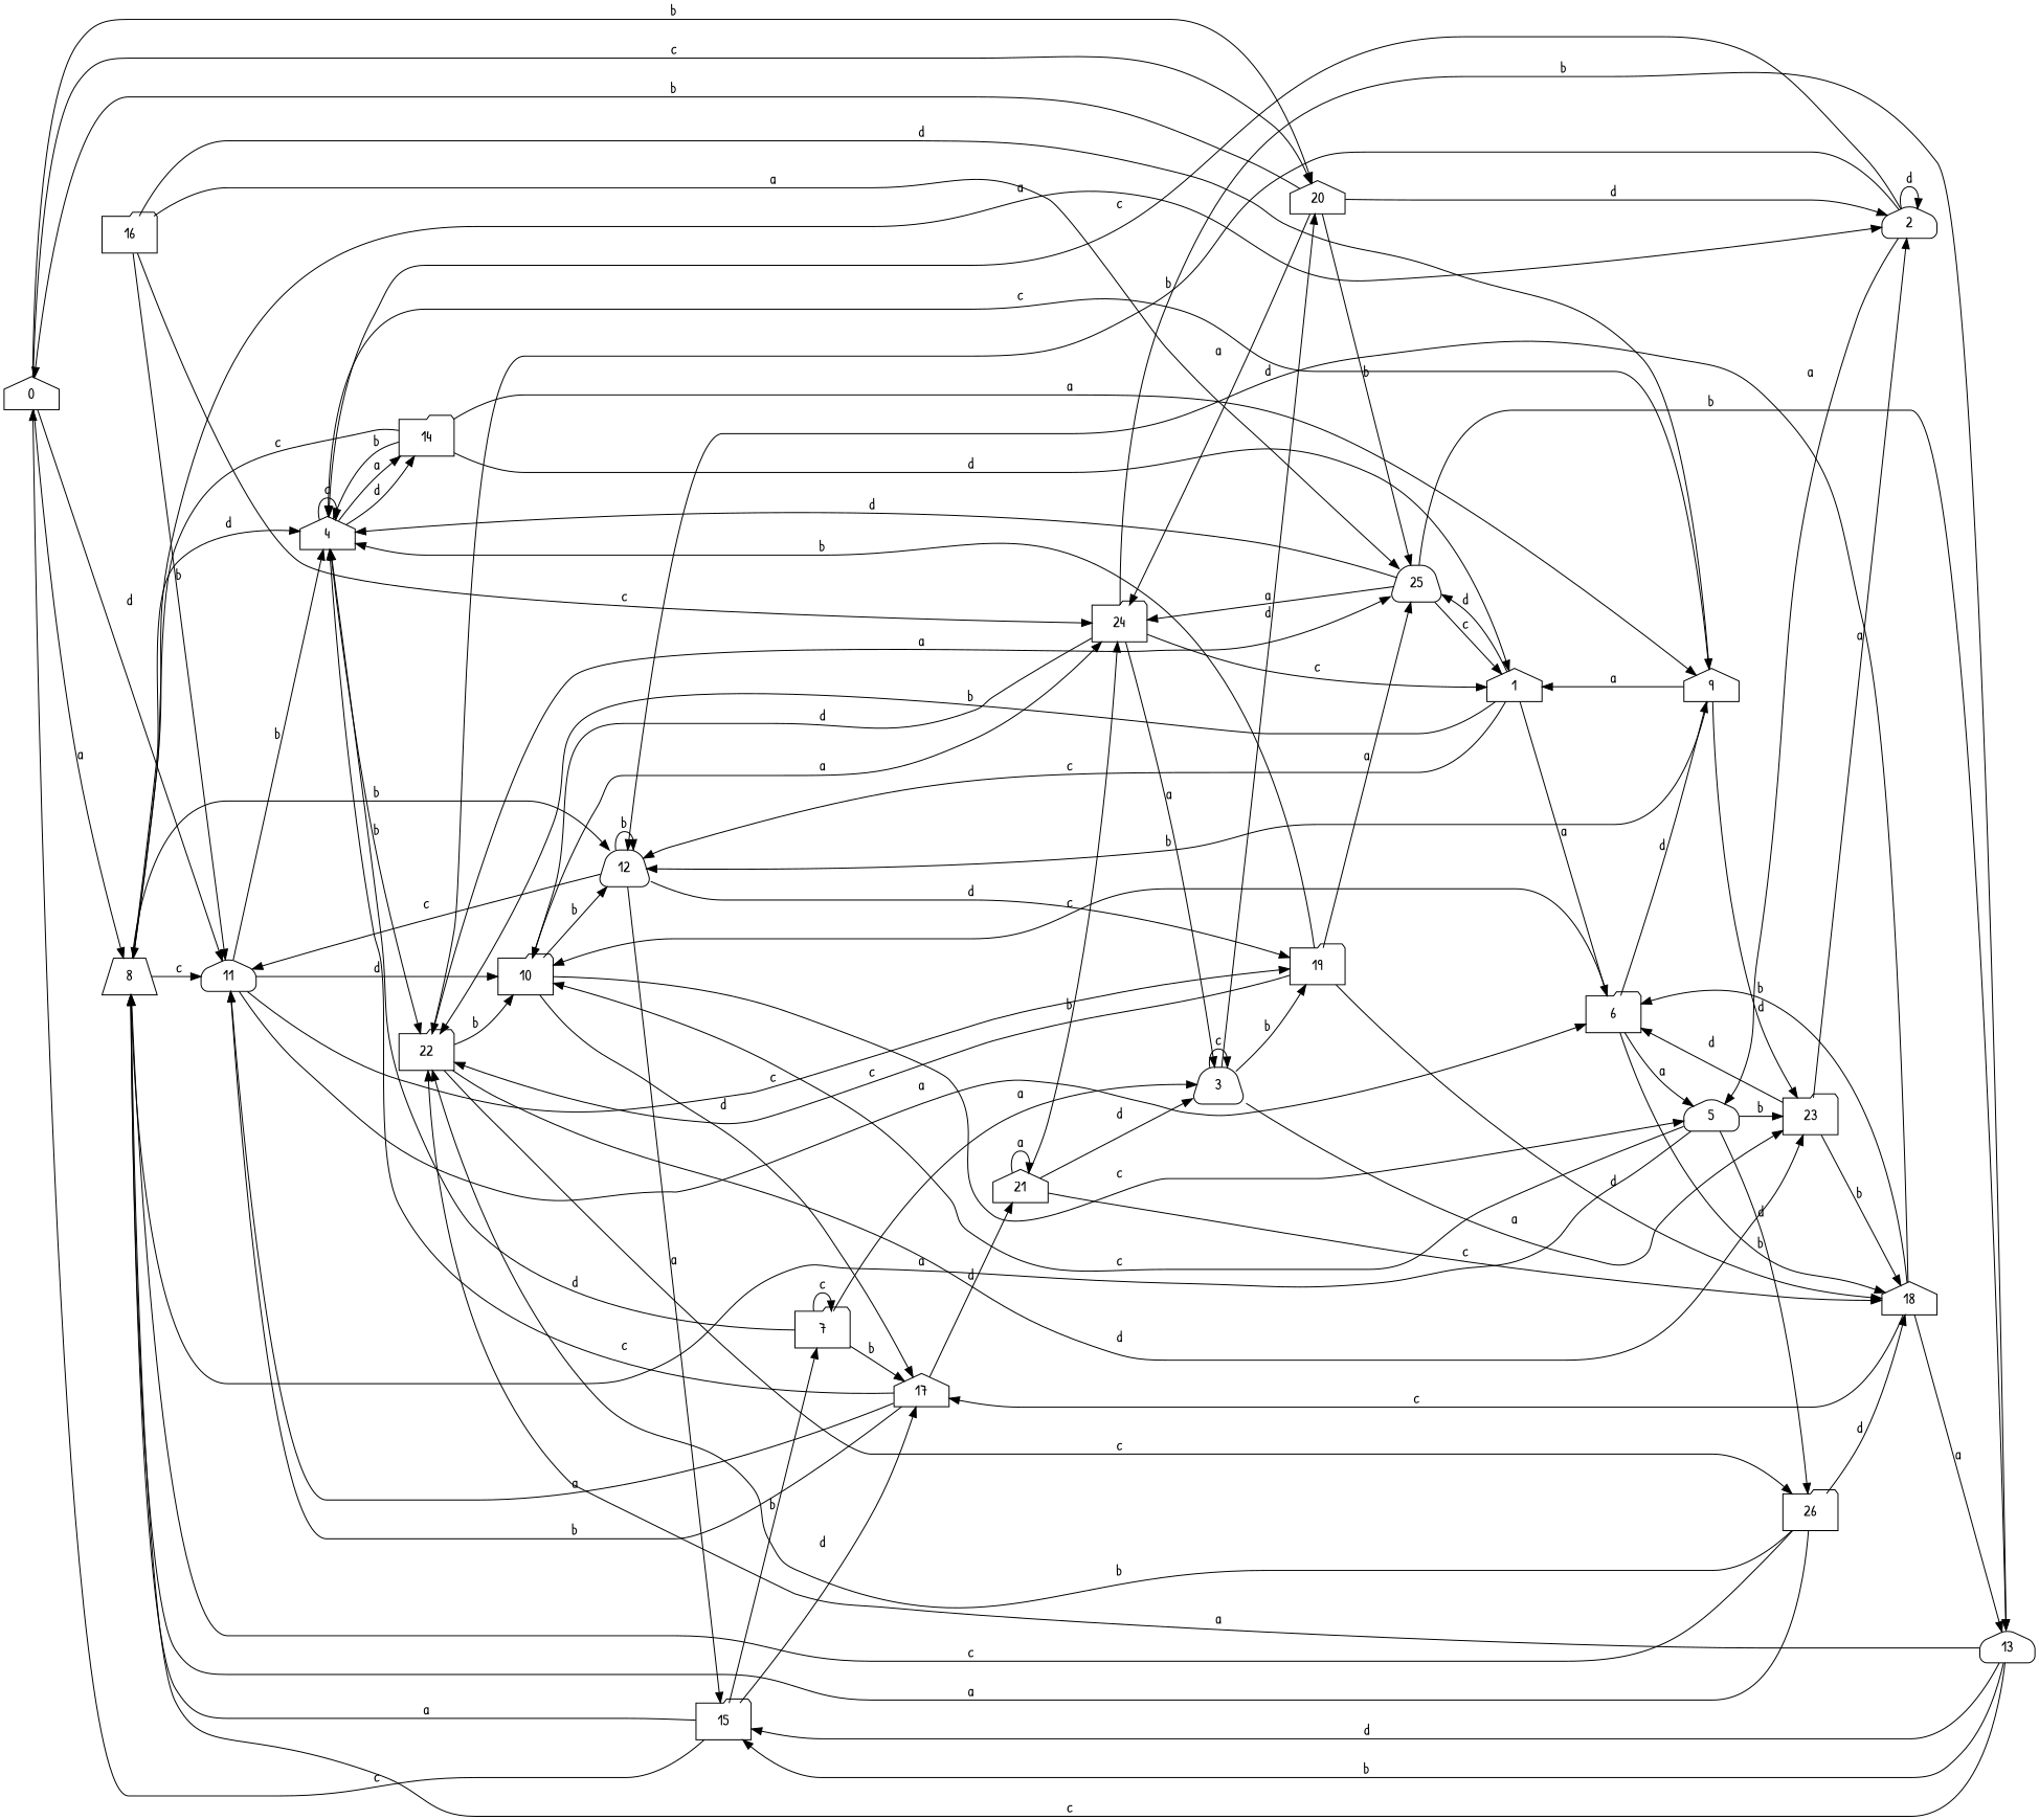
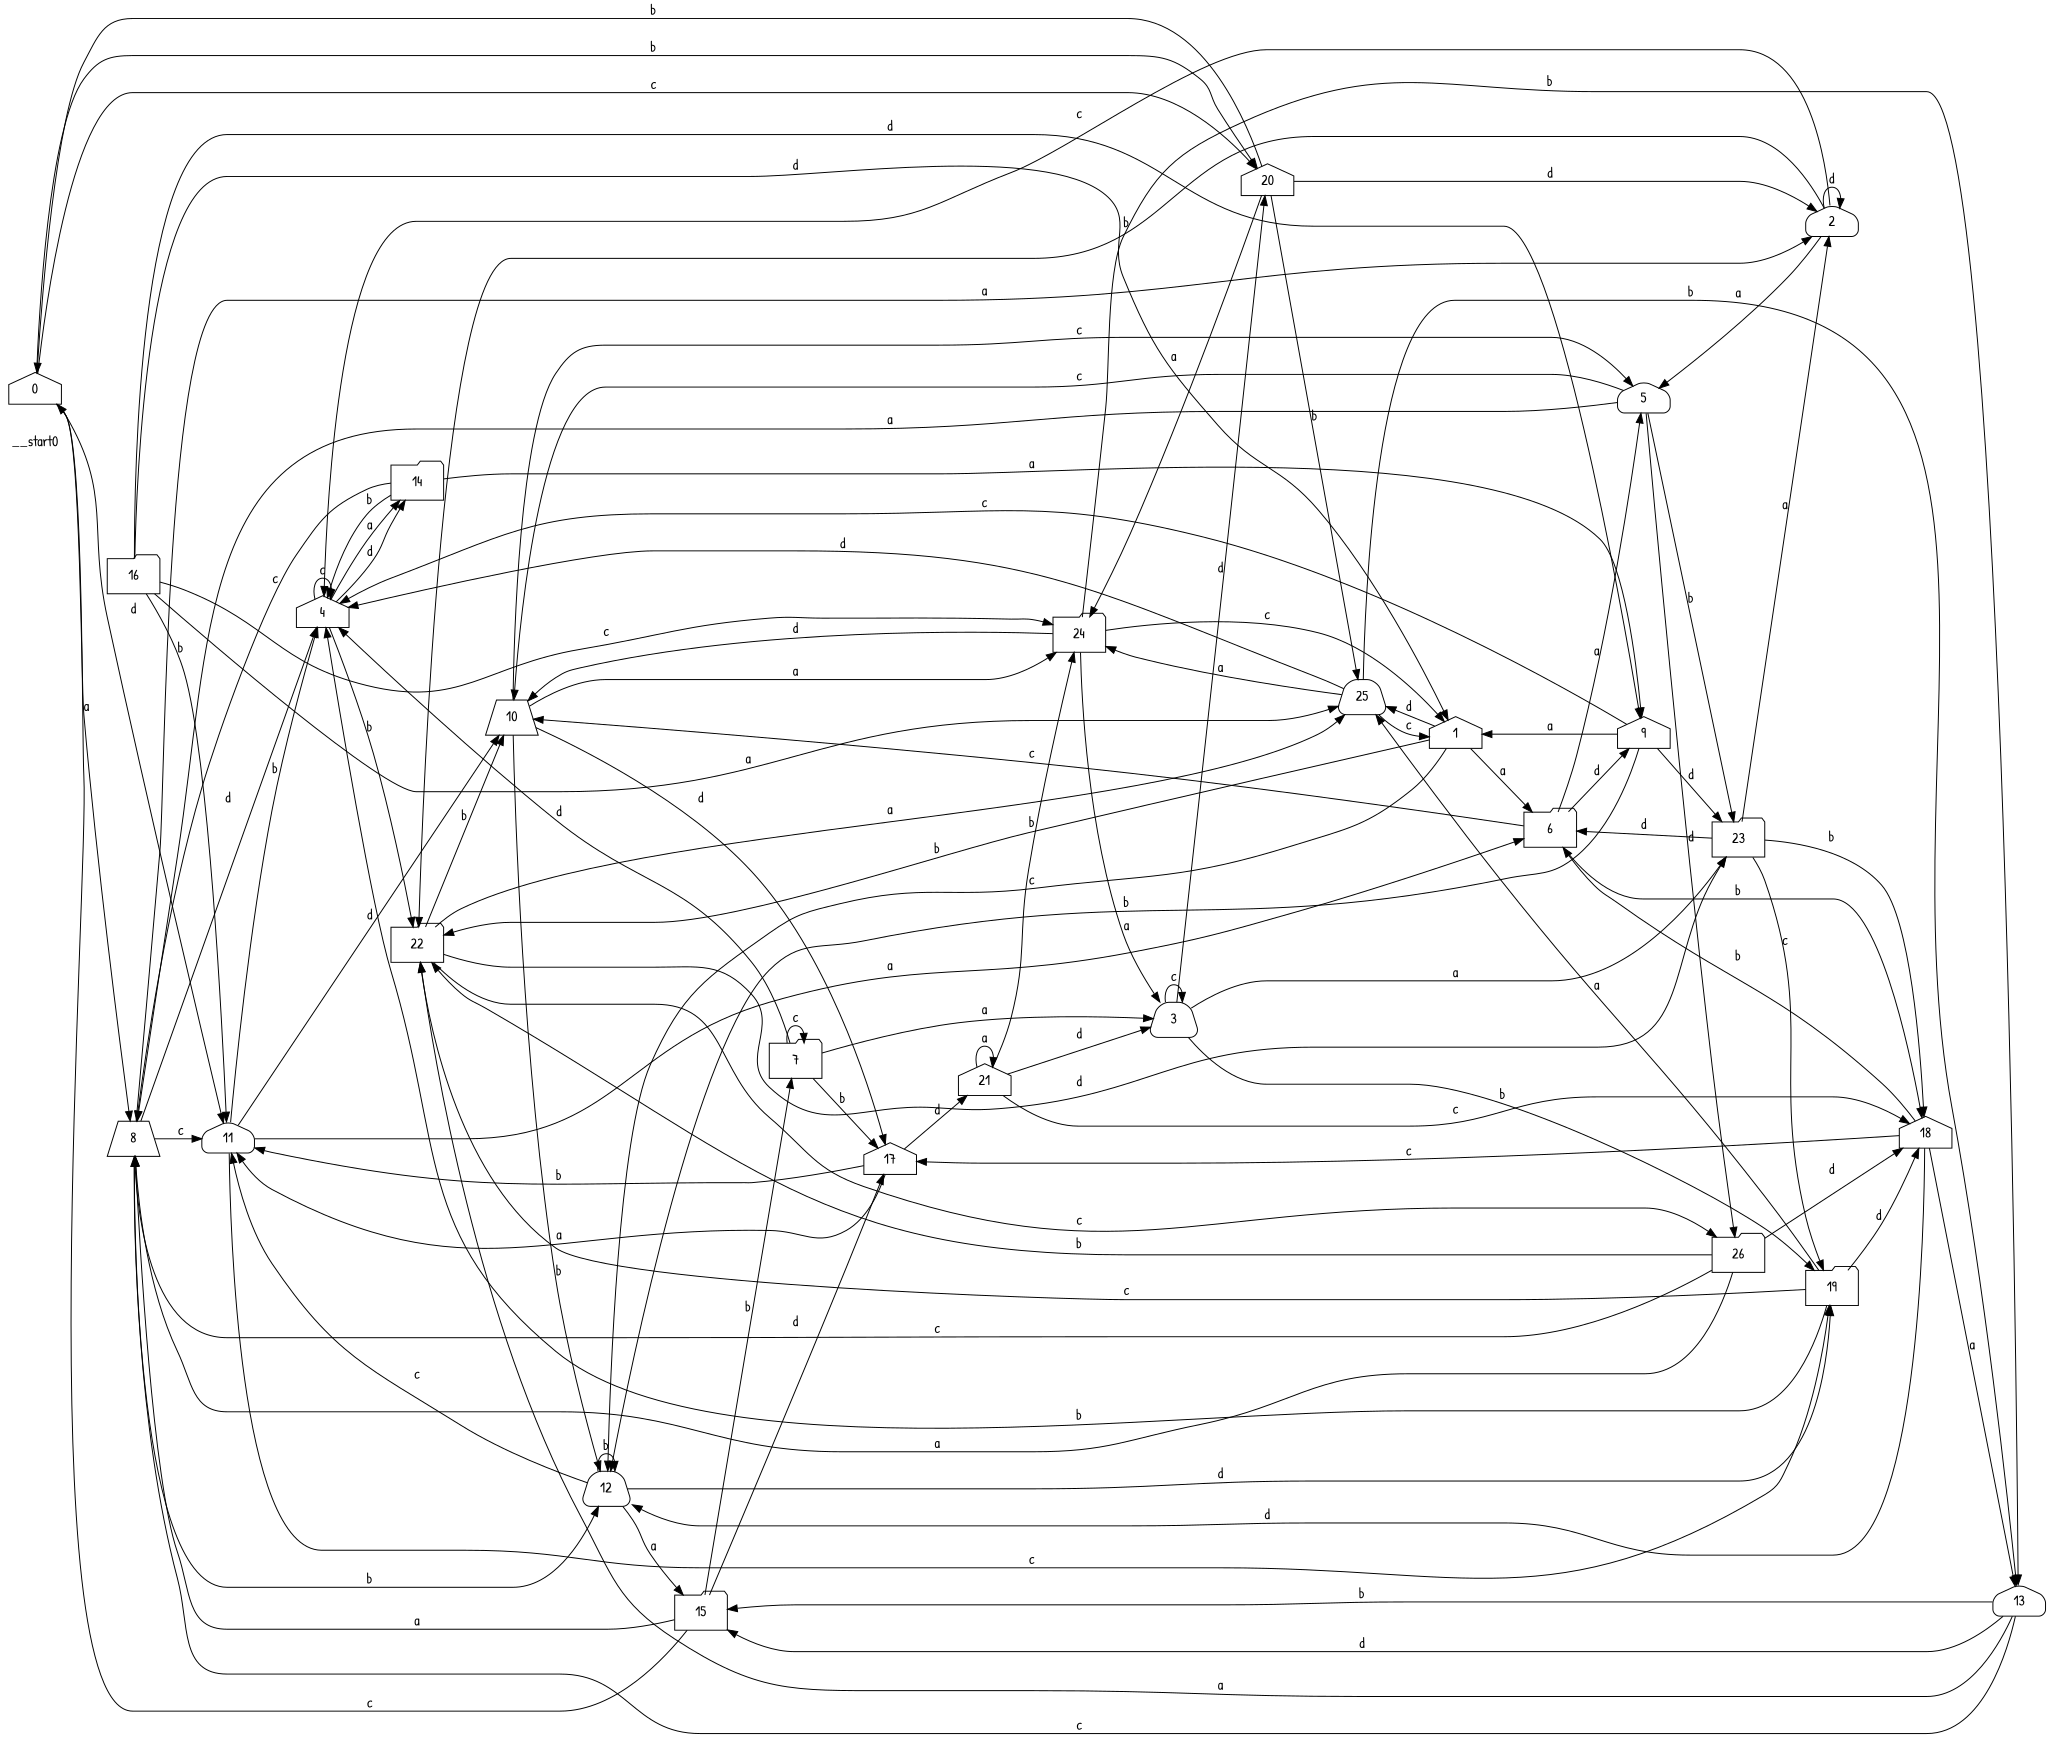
  digraph {
    fontname="Patrick Hand"
    rankdir=LR
    node [fontname="Patrick Hand" shape=house color=black fillcolor=white style=filled]
    edge [fontname="Patrick Hand"]
+   __start0 [shape=none color="" fillcolor="" style=""]
    n2 [label=0]
    n3 [label=8 shape=trapezium]
    n4 [label=11 style="rounded,filled"]
    n5 [label=20]
    n6 [label=12 shape=trapezium style="rounded,filled"]
    n7 [label=2 style="rounded,filled"]
    n8 [label=4]
    n9 [label=6 shape=folder]
    n10 [label=19 shape=folder style="rounded,filled"]
-   n11 [label=10 shape=folder]
+   n11 [label=10 shape=trapezium]
    n12 [label=25 shape=trapezium style="rounded,filled"]
    n13 [label=24 shape=folder]
    n14 [label=1]
    n15 [label=22 shape=folder style="rounded,filled"]
    n16 [label=5 style="rounded,filled"]
    n17 [label=9]
    n18 [label=18]
    n19 [label=15 shape=folder]
    n20 [label=23 shape=folder style="rounded,filled"]
    n21 [label=26 shape=folder]
    n22 [label=13 style="rounded,filled"]
    n23 [label=14 shape=folder]
    n24 [label=3 shape=trapezium style="rounded,filled"]
    n25 [label=17]
    n26 [label=7 shape=folder style="rounded,filled"]
    n27 [label=21]
    n28 [label=16 shape=folder]
    n2 -> n3 [label=a]
    n2 -> n4 [label=d]
    n2 -> n5 [label=b]
    n2 -> n5 [label=c]
    n3 -> n4 [label=c]
    n3 -> n6 [label=b]
    n3 -> n7 [label=a]
    n3 -> n8 [label=d]
    n4 -> n8 [label=b]
    n4 -> n9 [label=a]
    n4 -> n10 [label=c]
    n4 -> n11 [label=d]
    n5 -> n2 [label=b]
    n5 -> n7 [label=d]
    n5 -> n12 [label=b]
    n5 -> n13 [label=a]
    n6 -> n4 [label=c]
    n6 -> n6 [label=b]
    n6 -> n10 [label=d]
    n6 -> n19 [label=a]
    n7 -> n7 [label=d]
    n7 -> n8 [label=c]
    n7 -> n15 [label=b]
    n7 -> n16 [label=a]
    n8 -> n8 [label=c]
    n8 -> n15 [label=b]
    n8 -> n23 [label=a]
    n8 -> n23 [label=d]
    n9 -> n11 [label=c]
    n9 -> n16 [label=a]
    n9 -> n17 [label=d]
    n9 -> n18 [label=b]
    n10 -> n8 [label=b]
    n10 -> n12 [label=a]
    n10 -> n15 [label=c]
    n10 -> n18 [label=d]
    n11 -> n6 [label=b]
    n11 -> n13 [label=a]
    n11 -> n16 [label=c]
    n11 -> n25 [label=d]
    n12 -> n8 [label=d]
    n12 -> n13 [label=a]
    n12 -> n14 [label=c]
    n12 -> n22 [label=b]
    n13 -> n11 [label=d]
    n13 -> n14 [label=c]
    n13 -> n22 [label=b]
    n13 -> n24 [label=a]
    n14 -> n6 [label=c]
    n14 -> n9 [label=a]
    n14 -> n12 [label=d]
    n14 -> n15 [label=b]
    n15 -> n11 [label=b]
    n15 -> n12 [label=a]
    n15 -> n20 [label=d]
    n15 -> n21 [label=c]
    n16 -> n3 [label=a]
    n16 -> n11 [label=c]
    n16 -> n20 [label=b]
    n16 -> n21 [label=d]
    n17 -> n6 [label=b]
    n17 -> n8 [label=c]
    n17 -> n14 [label=a]
    n17 -> n20 [label=d]
    n18 -> n6 [label=d]
    n18 -> n9 [label=b]
    n18 -> n22 [label=a]
    n18 -> n25 [label=c]
    n19 -> n2 [label=c]
    n19 -> n3 [label=a]
    n19 -> n25 [label=d]
    n19 -> n26 [label=b]
    n20 -> n7 [label=a]
    n20 -> n9 [label=d]
+   n20 -> n10 [label=c]
    n20 -> n18 [label=b]
    n21 -> n3 [label=a]
    n21 -> n3 [label=c]
    n21 -> n15 [label=b]
    n21 -> n18 [label=d]
    n22 -> n3 [label=c]
    n22 -> n15 [label=a]
    n22 -> n19 [label=b]
    n22 -> n19 [label=d]
    n23 -> n3 [label=c]
    n23 -> n8 [label=b]
-   n23 -> n14 [label=d]
+   n28 -> n14 [label=d]
    n23 -> n17 [label=a]
    n24 -> n5 [label=d]
    n24 -> n10 [label=b]
    n24 -> n20 [label=a]
    n24 -> n24 [label=c]
    n25 -> n4 [label=a]
    n25 -> n4 [label=b]
-   n25 -> n8 [label=c]
    n25 -> n27 [label=d]
    n26 -> n8 [label=d]
    n26 -> n24 [label=a]
    n26 -> n25 [label=b]
    n26 -> n26 [label=c]
    n27 -> n13 [label=b]
    n27 -> n18 [label=c]
    n27 -> n24 [label=d]
    n27 -> n27 [label=a]
    n28 -> n4 [label=b]
    n28 -> n12 [label=a]
    n28 -> n13 [label=c]
    n28 -> n17 [label=d]
  }
